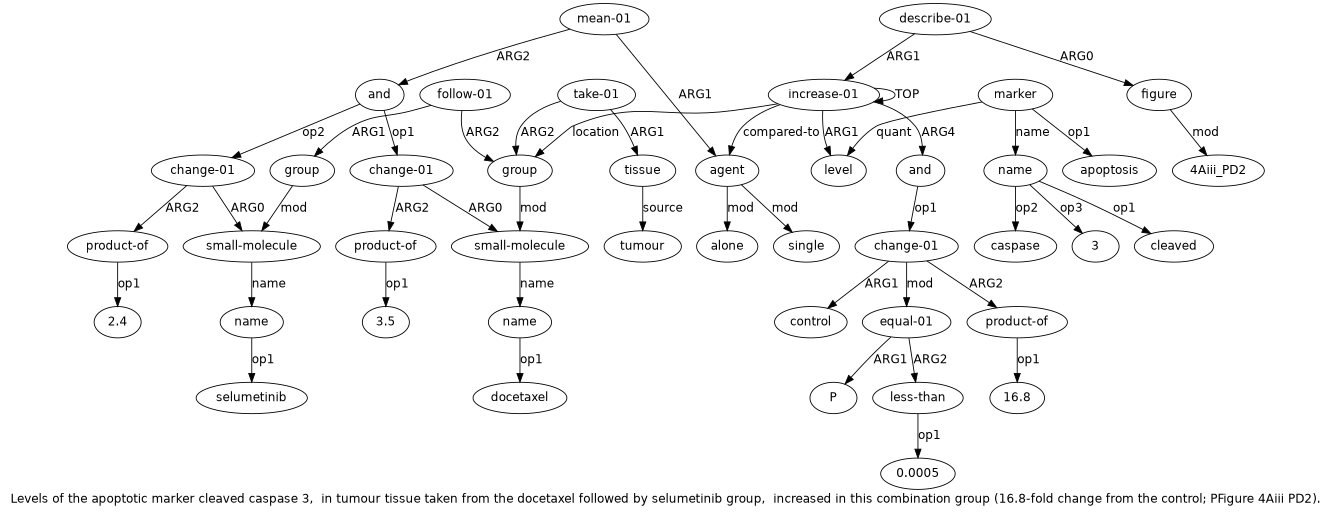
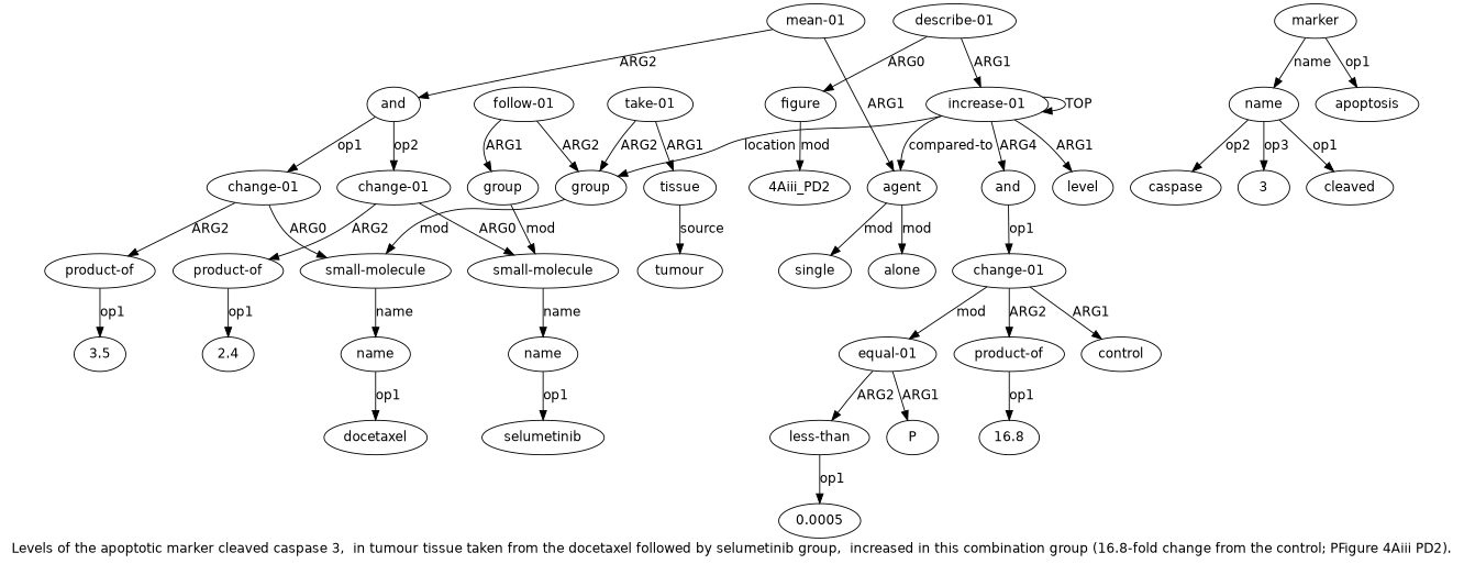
  digraph {
    fontname="DejaVu Sans"
    label="Levels of the apoptotic marker cleaved caspase 3,  in tumour tissue taken from the docetaxel followed by selumetinib group,  increased in this combination group (16.8-fold change from the control; PFigure 4Aiii PD2)."
    node [color=black fontname="DejaVu Sans" gold_ind=-1 gold_label="change-01" test_ind=-1 test_label="change-01"]
    edge [color=black fontname="DejaVu Sans" gold_label=op1 test_label=op1]
    n1 [gold_ind=20 gold_label=P label=P test_ind=20 test_label=P]
    n2 [gold_ind=21 gold_label="less-than" label="less-than" test_ind=21 test_label="less-than"]
    n3 [gold_label=0.0005 label=0.0005 test_label=0.0005]
    n4 [gold_ind=22 gold_label=agent label=agent test_ind=22 test_label=agent]
    n5 [gold_ind=23 gold_label=single label=single test_ind=23 test_label=single]
    n6 [gold_ind=24 gold_label=alone label=alone test_ind=24 test_label=alone]
    n7 [gold_ind=25 gold_label="mean-01" label="mean-01" test_ind=25 test_label="mean-01"]
    n8 [gold_ind=26 gold_label=and label=and test_ind=26 test_label=and]
    n9 [gold_ind=27 label="change-01" test_ind=27]
    n10 [gold_ind=29 label="change-01" test_ind=29]
    n11 [gold_ind=28 gold_label="product-of" label="product-of" test_ind=28 test_label="product-of"]
    n12 [gold_ind=9 gold_label="small-molecule" label="small-molecule" test_ind=9 test_label="small-molecule"]
    n13 [gold_ind=30 gold_label="product-of" label="product-of" test_ind=30 test_label="product-of"]
    n14 [gold_ind=13 gold_label="small-molecule" label="small-molecule" test_ind=13 test_label="small-molecule"]
    n15 [gold_label=3.5 label=3.5 test_label=3.5]
    n16 [gold_ind=10 gold_label=name label=name test_ind=10 test_label=name]
    n17 [gold_label=2.4 label=2.4 test_label=2.4]
    n18 [gold_ind=14 gold_label=name label=name test_ind=14 test_label=name]
    n19 [gold_label=docetaxel label=docetaxel test_label=docetaxel]
    n20 [gold_label=selumetinib label=selumetinib test_label=selumetinib]
    n21 [gold_ind=31 gold_label="describe-01" label="describe-01" test_ind=31 test_label="describe-01"]
    n22 [gold_ind=32 gold_label=figure label=figure test_ind=32 test_label=figure]
    n23 [gold_ind=0 gold_label="increase-01" label="increase-01" test_ind=0 test_label="increase-01"]
    n24 [gold_label="4Aiii_PD2" label="4Aiii_PD2" test_label="4Aiii_PD2"]
    n25 [gold_ind=15 gold_label=and label=and test_ind=15 test_label=and]
    n26 [gold_ind=8 gold_label=group label=group test_ind=8 test_label=group]
    n27 [gold_ind=1 gold_label=level label=level test_ind=1 test_label=level]
    n28 [gold_ind=16 label="change-01" test_ind=16]
    n29 [gold_label=16.8 label=16.8 test_label=16.8]
    n30 [gold_label=caspase label=caspase test_label=caspase]
    n31 [gold_label=3 label=3 test_label=3]
    n32 [gold_ind=17 gold_label=control label=control test_ind=17 test_label=control]
    n33 [gold_ind=19 gold_label="equal-01" label="equal-01" test_ind=19 test_label="equal-01"]
    n34 [gold_ind=18 gold_label="product-of" label="product-of" test_ind=18 test_label="product-of"]
    n35 [gold_ind=11 gold_label="follow-01" label="follow-01" test_ind=11 test_label="follow-01"]
    n36 [gold_ind=12 gold_label=group label=group test_ind=12 test_label=group]
    n37 [gold_ind=3 gold_label=name label=name test_ind=3 test_label=name]
    n38 [gold_label=cleaved label=cleaved test_label=cleaved]
    n39 [gold_ind=2 gold_label=marker label=marker test_ind=2 test_label=marker]
    n40 [gold_ind=4 gold_label=apoptosis label=apoptosis test_ind=4 test_label=apoptosis]
    n41 [gold_ind=5 gold_label=tissue label=tissue test_ind=5 test_label=tissue]
    n42 [gold_ind=6 gold_label=tumour label=tumour test_ind=6 test_label=tumour]
    n43 [gold_ind=7 gold_label="take-01" label="take-01" test_ind=7 test_label="take-01"]
    n2 -> n3 [label=op1]
    n4 -> n5 [gold_label=mod label=mod test_label=mod]
    n4 -> n6 [gold_label=mod label=mod test_label=mod]
    n7 -> n4 [gold_label=ARG1 label=ARG1 test_label=ARG1]
    n7 -> n8 [gold_label=ARG2 label=ARG2 test_label=ARG2]
    n8 -> n9 [label=op1]
    n8 -> n10 [gold_label=op2 label=op2 test_label=op2]
    n9 -> n11 [gold_label=ARG2 label=ARG2 test_label=ARG2]
    n9 -> n12 [gold_label=ARG0 label=ARG0 test_label=ARG0]
    n10 -> n13 [gold_label=ARG2 label=ARG2 test_label=ARG2]
    n10 -> n14 [gold_label=ARG0 label=ARG0 test_label=ARG0]
    n11 -> n15 [label=op1]
    n12 -> n16 [gold_label=name label=name test_label=name]
    n13 -> n17 [label=op1]
    n14 -> n18 [gold_label=name label=name test_label=name]
    n16 -> n19 [label=op1]
    n18 -> n20 [label=op1]
    n21 -> n22 [gold_label=ARG0 label=ARG0 test_label=ARG0]
    n21 -> n23 [gold_label=ARG1 label=ARG1 test_label=ARG1]
    n22 -> n24 [gold_label=mod label=mod test_label=mod]
    n23 -> n4 [gold_label="compared-to" label="compared-to" test_label="compared-to"]
    n23 -> n23 [gold_label=TOP label=TOP test_label=TOP]
    n23 -> n25 [gold_label=ARG4 label=ARG4 test_label=ARG4]
    n23 -> n26 [gold_label=location label=location test_label=location]
    n23 -> n27 [gold_label=ARG1 label=ARG1 test_label=ARG1]
    n25 -> n28 [label=op1]
    n26 -> n12 [gold_label=mod label=mod test_label=mod]
    n28 -> n32 [gold_label=ARG1 label=ARG1 test_label=ARG1]
    n28 -> n33 [gold_label=mod label=mod test_label=mod]
    n28 -> n34 [gold_label=ARG2 label=ARG2 test_label=ARG2]
    n33 -> n1 [gold_label=ARG1 label=ARG1 test_label=ARG1]
    n33 -> n2 [gold_label=ARG2 label=ARG2 test_label=ARG2]
    n34 -> n29 [label=op1]
    n35 -> n26 [gold_label=ARG2 label=ARG2 test_label=ARG2]
    n35 -> n36 [gold_label=ARG1 label=ARG1 test_label=ARG1]
    n36 -> n14 [gold_label=mod label=mod test_label=mod]
    n37 -> n30 [gold_label=op2 label=op2 test_label=op2]
    n37 -> n31 [gold_label=op3 label=op3 test_label=op3]
    n37 -> n38 [label=op1]
-   n39 -> n27 [gold_label=quant label=quant test_label=quant]
    n39 -> n37 [gold_label=name label=name test_label=name]
    n39 -> n40 [gold_label=mod label=op1 test_label=mod]
    n41 -> n42 [gold_label=source label=source test_label=source]
    n43 -> n26 [gold_label=ARG2 label=ARG2 test_label=ARG2]
    n43 -> n41 [gold_label=ARG1 label=ARG1 test_label=ARG1]
  }
